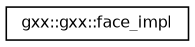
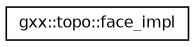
  digraph {
    rankdir=LR
-   n1 [color=black fillcolor=white fontname=Helvetica fontsize=10 height=0.2 label="gxx::gxx::face_impl" shape=record style=filled width=0.4]
+   n1 [color=black fillcolor=white fontname=Helvetica fontsize=10 height=0.2 label="gxx::topo::face_impl" shape=record style=filled width=0.4]
  }
